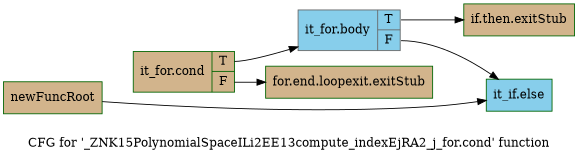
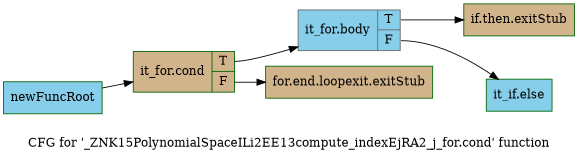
  digraph {
    label="CFG for '_ZNK15PolynomialSpaceILi2EE13compute_indexEjRA2_j_for.cond' function"
    rankdir=LR
    node [color=darkgreen fillcolor=tan shape=record style=filled]
    edge [tailport=s1]
-   n1 [label="{newFuncRoot}"]
+   n1 [fillcolor=skyblue label="{newFuncRoot}"]
    n2 [label="{it_for.cond|{<s0>T|<s1>F}}"]
    n3 [label="{for.end.loopexit.exitStub}"]
    n4 [color=gray40 fillcolor=skyblue label="{it_for.body|{<s0>T|<s1>F}}"]
    n5 [label="{if.then.exitStub}"]
    n6 [fillcolor=skyblue label="{it_if.else}"]
-   n1 -> n6 [tailport=""]
+   n1 -> n2 [tailport=""]
    n2 -> n3
    n2 -> n4 [tailport=s0]
    n4 -> n5 [tailport=s0]
    n4 -> n6
  }
